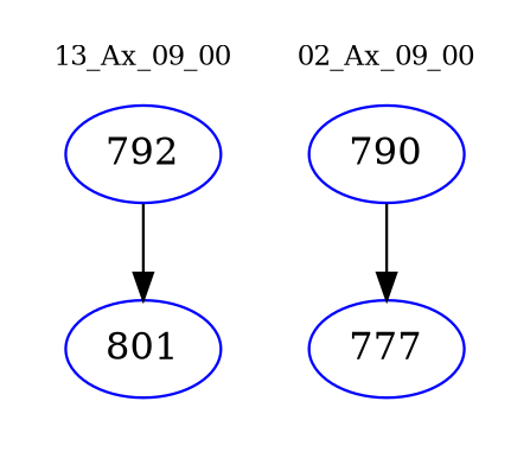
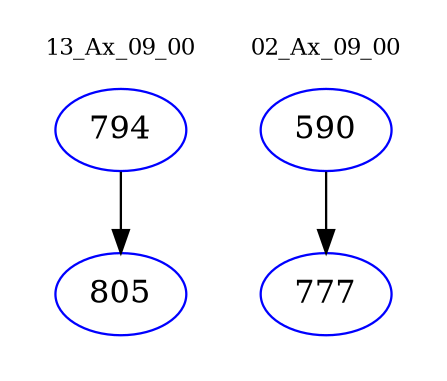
  digraph {
    node [color=blue]
    edge [color=black]
-   n1 [label=792]
-   n2 [label=801]
-   n3 [label=790]
+   n1 [label=794]
+   n2 [label=805]
+   n3 [label=590]
    n4 [label=777]
    subgraph cluster_1 {
      color=white
      fontsize=10
      label="13_Ax_09_00"
      n1
      n2
    }
    subgraph cluster_2 {
      color=white
      fontsize=10
      label="02_Ax_09_00"
      n3
      n4
    }
    n1 -> n2
    n3 -> n4
  }
